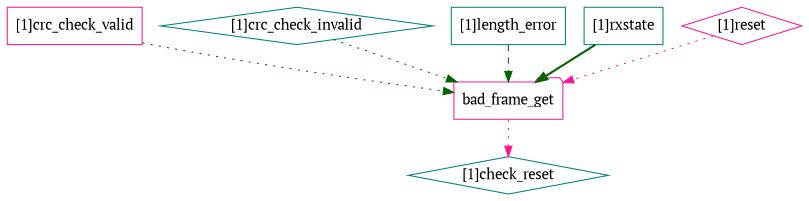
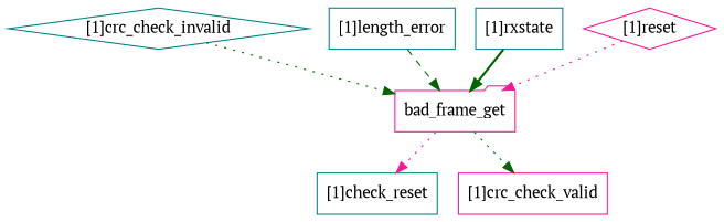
  strict digraph {
    fontname="PT Serif"
    node [color=teal complexity=1 fontname="PT Serif" importance=0.234750981203 rank=0.0782503270678 shape=box]
    edge [color=darkgreen fontname="PT Serif" style=dotted]
-   "[1]check_reset" [importance=0.100311583067 rank=0.100311583067 shape=diamond]
+   "[1]check_reset" [importance=0.100311583067 rank=0.100311583067]
    bad_frame_get [color=deeppink complexity=0 importance=0.0672196990684 rank=0.0 shape=folder]
    "[1]crc_check_valid" [color=deeppink importance=0.167531282135 rank=0.167531282135]
    "[1]crc_check_invalid" [complexity=3 shape=diamond]
    "[1]length_error" [complexity=3]
    "[1]rxstate" [complexity=3 importance=0.312952346886 rank=0.104317448962]
    "[1]reset" [color=deeppink importance=0.301970680272 rank=0.301970680272 shape=diamond]
    bad_frame_get -> "[1]check_reset" [color=deeppink]
-   "[1]crc_check_valid" -> bad_frame_get
+   bad_frame_get -> "[1]crc_check_valid"
    "[1]crc_check_invalid" -> bad_frame_get
    "[1]length_error" -> bad_frame_get [style=dashed]
    "[1]rxstate" -> bad_frame_get [style=bold]
    "[1]reset" -> bad_frame_get [color=deeppink]
  }
